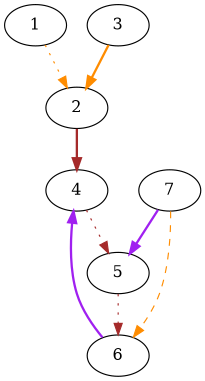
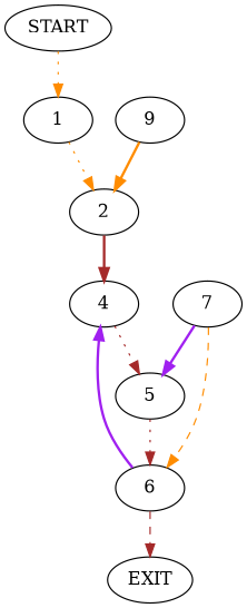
  digraph {
    edge [color=darkorange style=dotted]
+   n1 [label=START]
    1
    2
+   n4 [label=EXIT]
    4
-   3
+   3 [label=9]
    5
    6
    7
+   n1 -> 1
    1 -> 2
    2 -> 4 [color=brown style=bold]
    4 -> 5 [color=brown]
    3 -> 2 [style=bold]
    5 -> 6 [color=brown]
+   6 -> n4 [color=brown style=dashed]
    6 -> 4 [color=purple style=bold]
    7 -> 5 [color=purple style=bold]
    7 -> 6 [style=dashed]
  }
